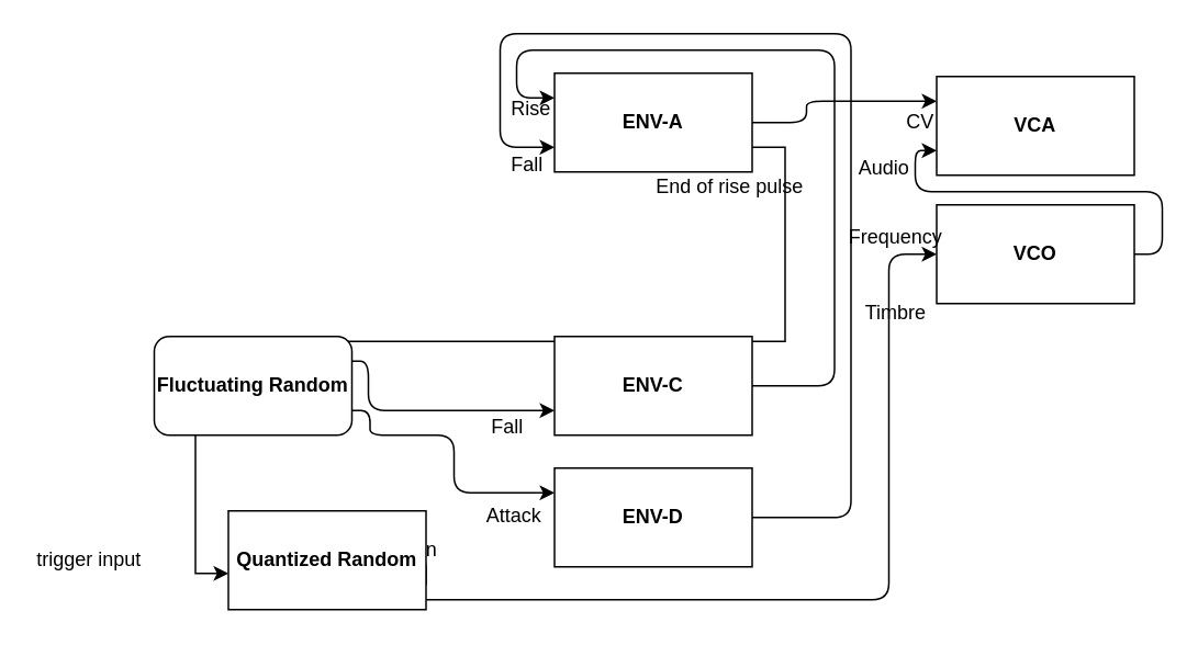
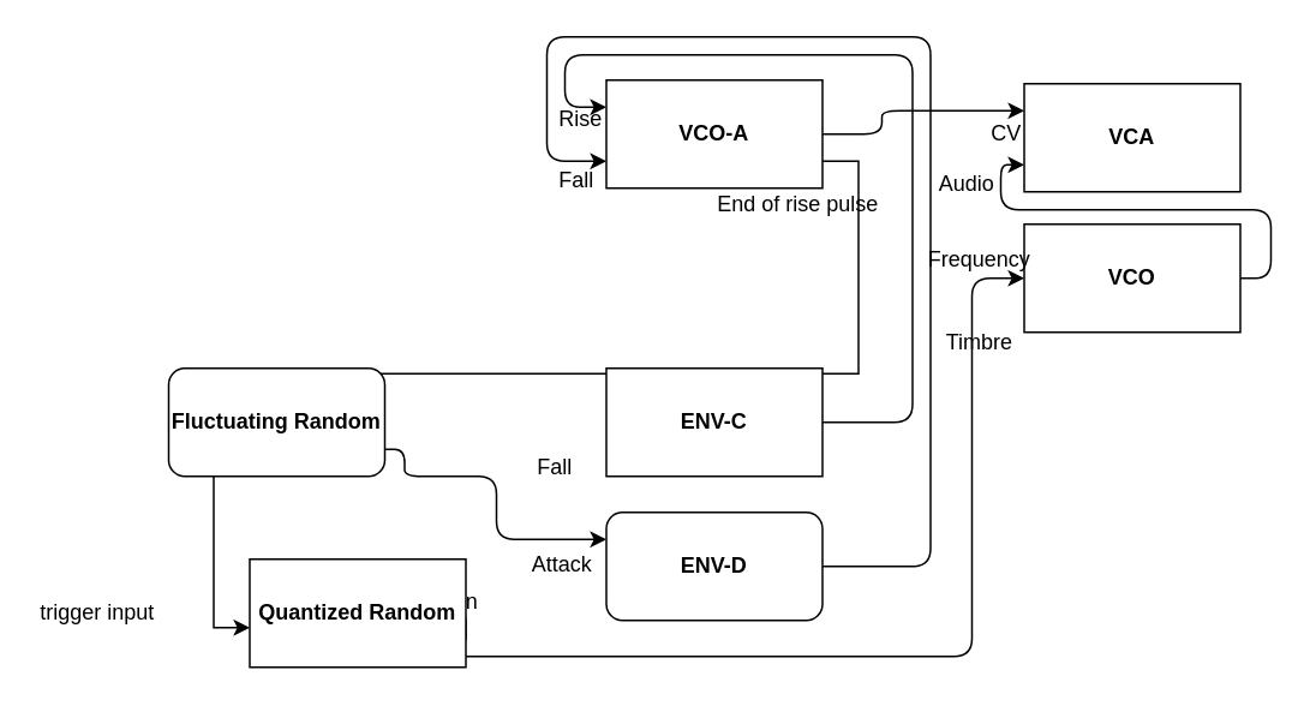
  <mxCell id="0" />
  <mxCell id="1" parent="0" />
  <mxCell id="2" style="edgeStyle=orthogonalEdgeStyle;orthogonalLoop=1;jettySize=auto;html=1;exitX=1;exitY=0.5;exitDx=0;exitDy=0;entryX=0;entryY=0.25;entryDx=0;entryDy=0;rounded=1;" parent="1" source="4" target="18" edge="1"><mxGeometry relative="1" as="geometry"><Array as="points"><mxPoint x="489" y="74" /><mxPoint x="489" y="61" /></Array></mxGeometry></mxCell>
  <mxCell id="3" style="edgeStyle=orthogonalEdgeStyle;rounded=0;orthogonalLoop=1;jettySize=auto;html=1;exitX=1;exitY=0.75;exitDx=0;exitDy=0;entryX=0;entryY=0.633;entryDx=0;entryDy=0;entryPerimeter=0;" edge="1" parent="1" source="4" target="17"><mxGeometry relative="1" as="geometry" /></mxCell>
- <mxCell id="4" value="&lt;b&gt;ENV-A&lt;/b&gt;" style="rounded=0;whiteSpace=wrap;html=1;" parent="1" vertex="1"><mxGeometry x="336" y="44" width="120" height="60" as="geometry" /></mxCell>
+ <mxCell id="4" value="&lt;b&gt;VCO-A&lt;/b&gt;" style="rounded=0;whiteSpace=wrap;html=1;" parent="1" vertex="1"><mxGeometry x="336" y="44" width="120" height="60" as="geometry" /></mxCell>
  <mxCell id="5" value="&lt;b&gt;ENV-C&lt;/b&gt;" style="rounded=0;whiteSpace=wrap;html=1;" parent="1" vertex="1"><mxGeometry x="336" y="204" width="120" height="60" as="geometry" /></mxCell>
- <mxCell id="6" value="&lt;b&gt;ENV-D&lt;/b&gt;" style="rounded=0;whiteSpace=wrap;html=1;" parent="1" vertex="1"><mxGeometry x="336" y="284" width="120" height="60" as="geometry" /></mxCell>
+ <mxCell id="6" value="&lt;b&gt;ENV-D&lt;/b&gt;" style="whiteSpace=wrap;html=1;rounded=1;" parent="1" vertex="1"><mxGeometry x="336" y="284" width="120" height="60" as="geometry" /></mxCell>
  <mxCell id="7" value="" style="endArrow=classic;html=1;exitX=1;exitY=0.5;exitDx=0;exitDy=0;entryX=0;entryY=0.75;entryDx=0;entryDy=0;" parent="1" source="6" target="4" edge="1"><mxGeometry width="50" height="50" relative="1" as="geometry"><mxPoint x="466" y="344" as="sourcePoint" /><mxPoint x="516" y="84" as="targetPoint" /><Array as="points"><mxPoint x="516" y="314" /><mxPoint x="516" y="20" /><mxPoint x="303" y="20" /><mxPoint x="303" y="89" /></Array></mxGeometry></mxCell>
  <mxCell id="8" value="Fall" style="text;html=1;resizable=0;points=[];autosize=1;align=left;verticalAlign=top;spacingTop=-4;" parent="1" vertex="1"><mxGeometry x="308" y="90" width="30" height="20" as="geometry" /></mxCell>
  <mxCell id="9" value="" style="endArrow=classic;html=1;exitX=1;exitY=0.5;exitDx=0;exitDy=0;entryX=0;entryY=0.25;entryDx=0;entryDy=0;" parent="1" target="4" edge="1"><mxGeometry width="50" height="50" relative="1" as="geometry"><mxPoint x="456" y="234" as="sourcePoint" /><mxPoint x="456" y="9" as="targetPoint" /><Array as="points"><mxPoint x="506" y="234" /><mxPoint x="506" y="144" /><mxPoint x="506" y="30" /><mxPoint x="313" y="30" /><mxPoint x="313" y="59" /></Array></mxGeometry></mxCell>
  <mxCell id="10" value="Rise" style="text;html=1;resizable=0;points=[];autosize=1;align=left;verticalAlign=top;spacingTop=-4;" parent="1" vertex="1"><mxGeometry x="308" y="56" width="40" height="20" as="geometry" /></mxCell>
  <mxCell id="11" style="edgeStyle=orthogonalEdgeStyle;rounded=1;orthogonalLoop=1;jettySize=auto;html=1;exitX=1;exitY=0.75;exitDx=0;exitDy=0;entryX=0;entryY=0.25;entryDx=0;entryDy=0;" parent="1" source="12" target="6" edge="1"><mxGeometry relative="1" as="geometry"><Array as="points"><mxPoint x="224" y="249" /><mxPoint x="224" y="264" /><mxPoint x="275" y="264" /><mxPoint x="275" y="299" /></Array></mxGeometry></mxCell>
  <mxCell id="12" value="&lt;b&gt;Fluctuating Random&lt;br&gt;&lt;/b&gt;" style="whiteSpace=wrap;html=1;rounded=1;" parent="1" vertex="1"><mxGeometry x="93" y="204" width="120" height="60" as="geometry" /></mxCell>
- <mxCell id="13" value="" style="endArrow=classic;html=1;entryX=0;entryY=0.75;entryDx=0;entryDy=0;exitX=1;exitY=0.25;exitDx=0;exitDy=0;" parent="1" source="12" target="5" edge="1"><mxGeometry width="50" height="50" relative="1" as="geometry"><mxPoint x="223" y="220" as="sourcePoint" /><mxPoint x="93" y="430" as="targetPoint" /><Array as="points"><mxPoint x="223" y="219" /><mxPoint x="223" y="249" /></Array></mxGeometry></mxCell>
  <mxCell id="14" value="&lt;div&gt;Fall&lt;/div&gt;&lt;div&gt;&lt;br&gt;&lt;/div&gt;" style="text;html=1;resizable=0;points=[];autosize=1;align=left;verticalAlign=top;spacingTop=-4;" parent="1" vertex="1"><mxGeometry x="296" y="249" width="30" height="30" as="geometry" /></mxCell>
  <mxCell id="15" style="edgeStyle=orthogonalEdgeStyle;rounded=1;orthogonalLoop=1;jettySize=auto;html=1;exitX=1;exitY=0.75;exitDx=0;exitDy=0;" parent="1" source="17" target="21" edge="1"><mxGeometry relative="1" as="geometry"><mxPoint x="534" y="163" as="targetPoint" /><Array as="points"><mxPoint x="236" y="335" /><mxPoint x="236" y="364" /><mxPoint x="539" y="364" /><mxPoint x="539" y="154" /></Array></mxGeometry></mxCell>
  <mxCell id="16" value="2^n" style="text;html=1;resizable=0;points=[];align=center;verticalAlign=middle;labelBackgroundColor=#ffffff;" parent="15" vertex="1" connectable="0"><mxGeometry x="-0.963" y="4" relative="1" as="geometry"><mxPoint y="-11" as="offset" /></mxGeometry></mxCell>
  <mxCell id="17" value="&lt;b&gt;Quantized Random&lt;/b&gt;" style="rounded=0;whiteSpace=wrap;html=1;" parent="1" vertex="1"><mxGeometry x="138" y="310" width="120" height="60" as="geometry" /></mxCell>
  <mxCell id="18" value="&lt;b&gt;VCA&lt;/b&gt;" style="rounded=0;whiteSpace=wrap;html=1;" parent="1" vertex="1"><mxGeometry x="568" y="46" width="120" height="60" as="geometry" /></mxCell>
  <mxCell id="19" value="CV" style="text;html=1;resizable=0;points=[];autosize=1;align=left;verticalAlign=top;spacingTop=-4;" parent="1" vertex="1"><mxGeometry x="548" y="64" width="27" height="14" as="geometry" /></mxCell>
  <mxCell id="20" style="edgeStyle=orthogonalEdgeStyle;rounded=1;orthogonalLoop=1;jettySize=auto;html=1;exitX=1;exitY=0.5;exitDx=0;exitDy=0;entryX=0;entryY=0.75;entryDx=0;entryDy=0;" parent="1" source="21" target="18" edge="1"><mxGeometry relative="1" as="geometry"><mxPoint x="547" y="96" as="targetPoint" /><Array as="points"><mxPoint x="705" y="154" /><mxPoint x="705" y="116" /><mxPoint x="555" y="116" /><mxPoint x="555" y="91" /></Array></mxGeometry></mxCell>
  <mxCell id="21" value="&lt;b&gt;VCO&lt;/b&gt;" style="rounded=0;whiteSpace=wrap;html=1;" parent="1" vertex="1"><mxGeometry x="568" y="124" width="120" height="60" as="geometry" /></mxCell>
  <mxCell id="22" value="&lt;div&gt;Audio&lt;/div&gt;&lt;div&gt;&lt;br&gt;&lt;/div&gt;" style="text;html=1;resizable=0;points=[];autosize=1;align=left;verticalAlign=top;spacingTop=-4;" parent="1" vertex="1"><mxGeometry x="519" y="92" width="41" height="28" as="geometry" /></mxCell>
  <mxCell id="23" value="Frequency" style="text;html=1;resizable=0;points=[];autosize=1;align=left;verticalAlign=top;spacingTop=-4;" parent="1" vertex="1"><mxGeometry x="513" y="134" width="67" height="14" as="geometry" /></mxCell>
  <mxCell id="24" value="&lt;div&gt;Timbre&lt;/div&gt;&lt;div&gt;&lt;br&gt;&lt;/div&gt;" style="text;html=1;resizable=0;points=[];autosize=1;align=left;verticalAlign=top;spacingTop=-4;" parent="1" vertex="1"><mxGeometry x="523" y="180" width="47" height="28" as="geometry" /></mxCell>
  <mxCell id="25" value="Attack" style="text;html=1;resizable=0;points=[];autosize=1;align=left;verticalAlign=top;spacingTop=-4;" parent="1" vertex="1"><mxGeometry x="293" y="303" width="43" height="14" as="geometry" /></mxCell>
  <mxCell id="26" value="End of rise pulse" style="text;html=1;resizable=0;points=[];autosize=1;align=left;verticalAlign=top;spacingTop=-4;" vertex="1" parent="1"><mxGeometry x="396" y="103" width="99" height="14" as="geometry" /></mxCell>
  <mxCell id="27" value="&lt;div&gt;trigger input&lt;/div&gt;&lt;div&gt;&lt;br&gt;&lt;/div&gt;" style="text;html=1;resizable=0;points=[];autosize=1;align=left;verticalAlign=top;spacingTop=-4;" vertex="1" parent="1"><mxGeometry x="20" y="330" width="73" height="28" as="geometry" /></mxCell>
